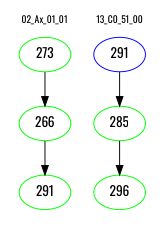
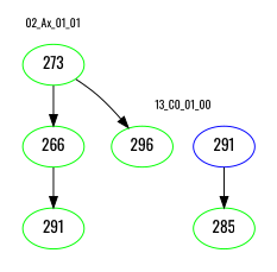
  digraph {
    fontname=Oswald
    node [color=green fontname=Oswald]
    edge [color=black fontname=Oswald]
    n1 [label=273]
    n2 [label=266]
    n3 [label=291]
    n4 [color=blue label=291]
    n5 [label=285]
    n6 [label=296]
    subgraph cluster_1 {
      color=white
      fontsize=10
      label="02_Ax_01_01"
      n1
      n2
      n3
    }
    subgraph cluster_2 {
      color=white
      fontsize=10
-     label="13_C0_51_00"
+     label="13_C0_01_00"
      n4
      n5
      n6
    }
    n1 -> n2
    n2 -> n3
    n4 -> n5
-   n5 -> n6
+   n1 -> n6
  }
